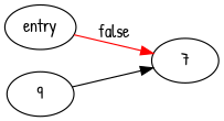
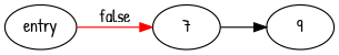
  digraph {
    fontname="Patrick Hand"
    rankdir=LR
    node [fontname="Patrick Hand"]
    edge [fontname="Patrick Hand"]
    n1 [label=entry]
    7
    9
    n1 -> 7 [color=red label=false]
-   9 -> 7
+   7 -> 9
  }
